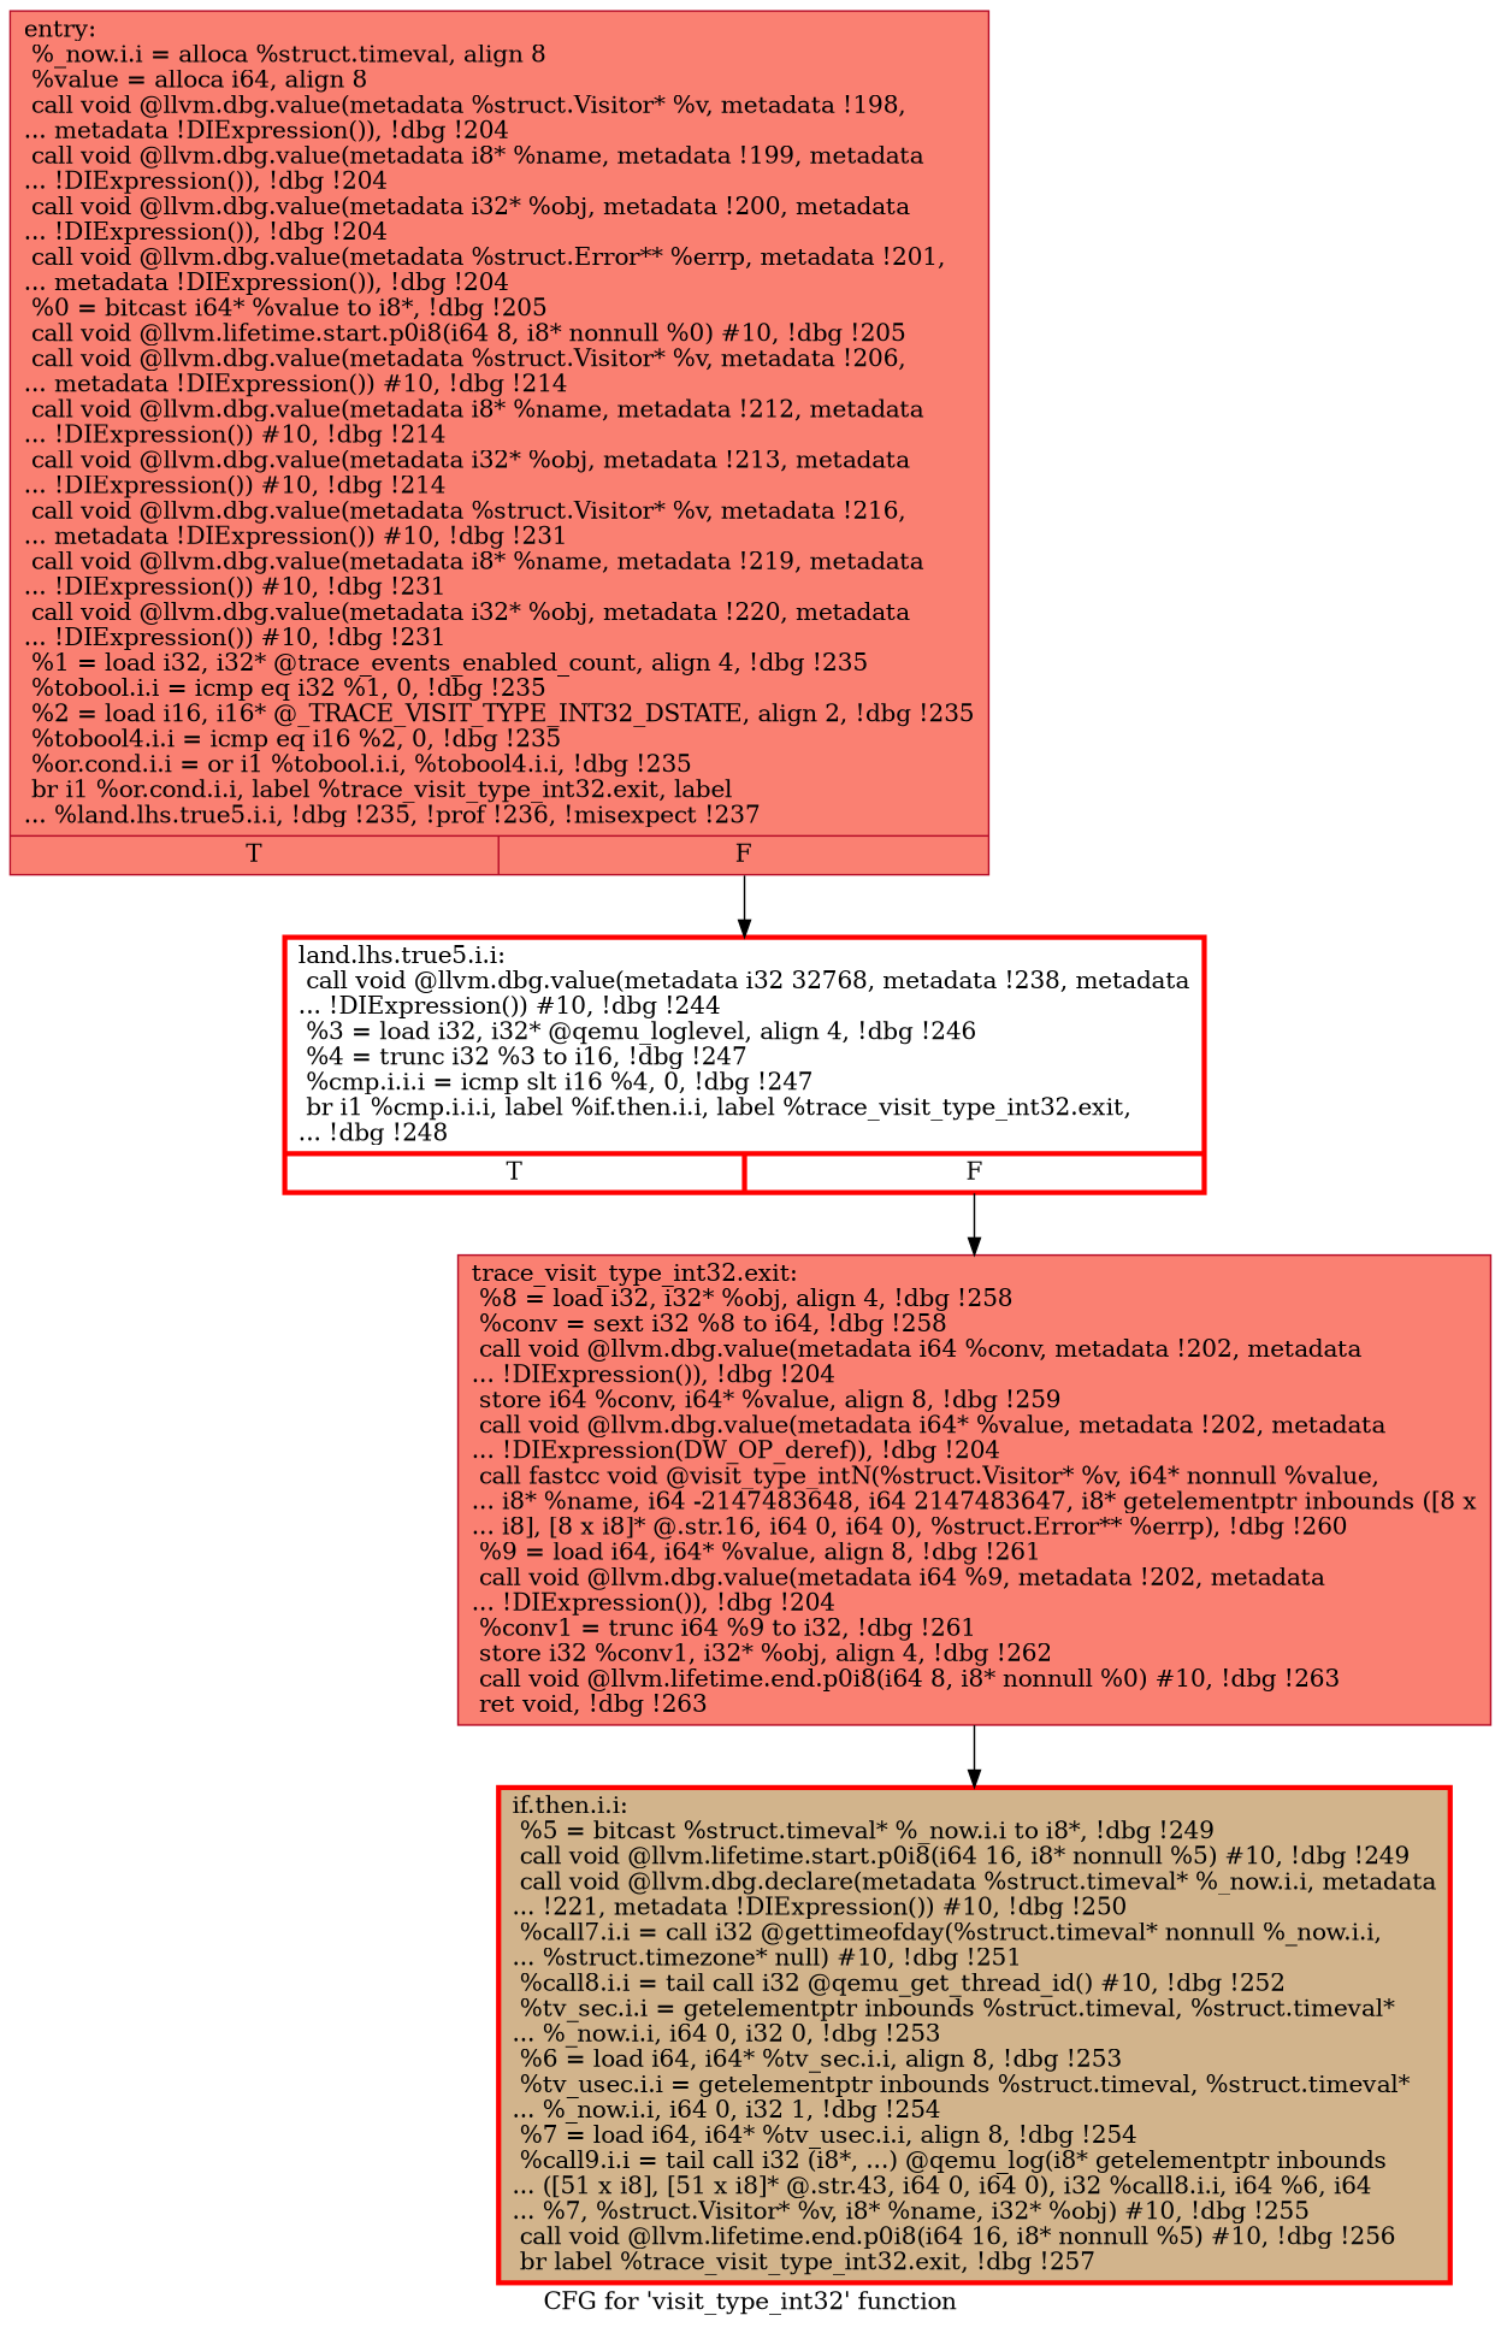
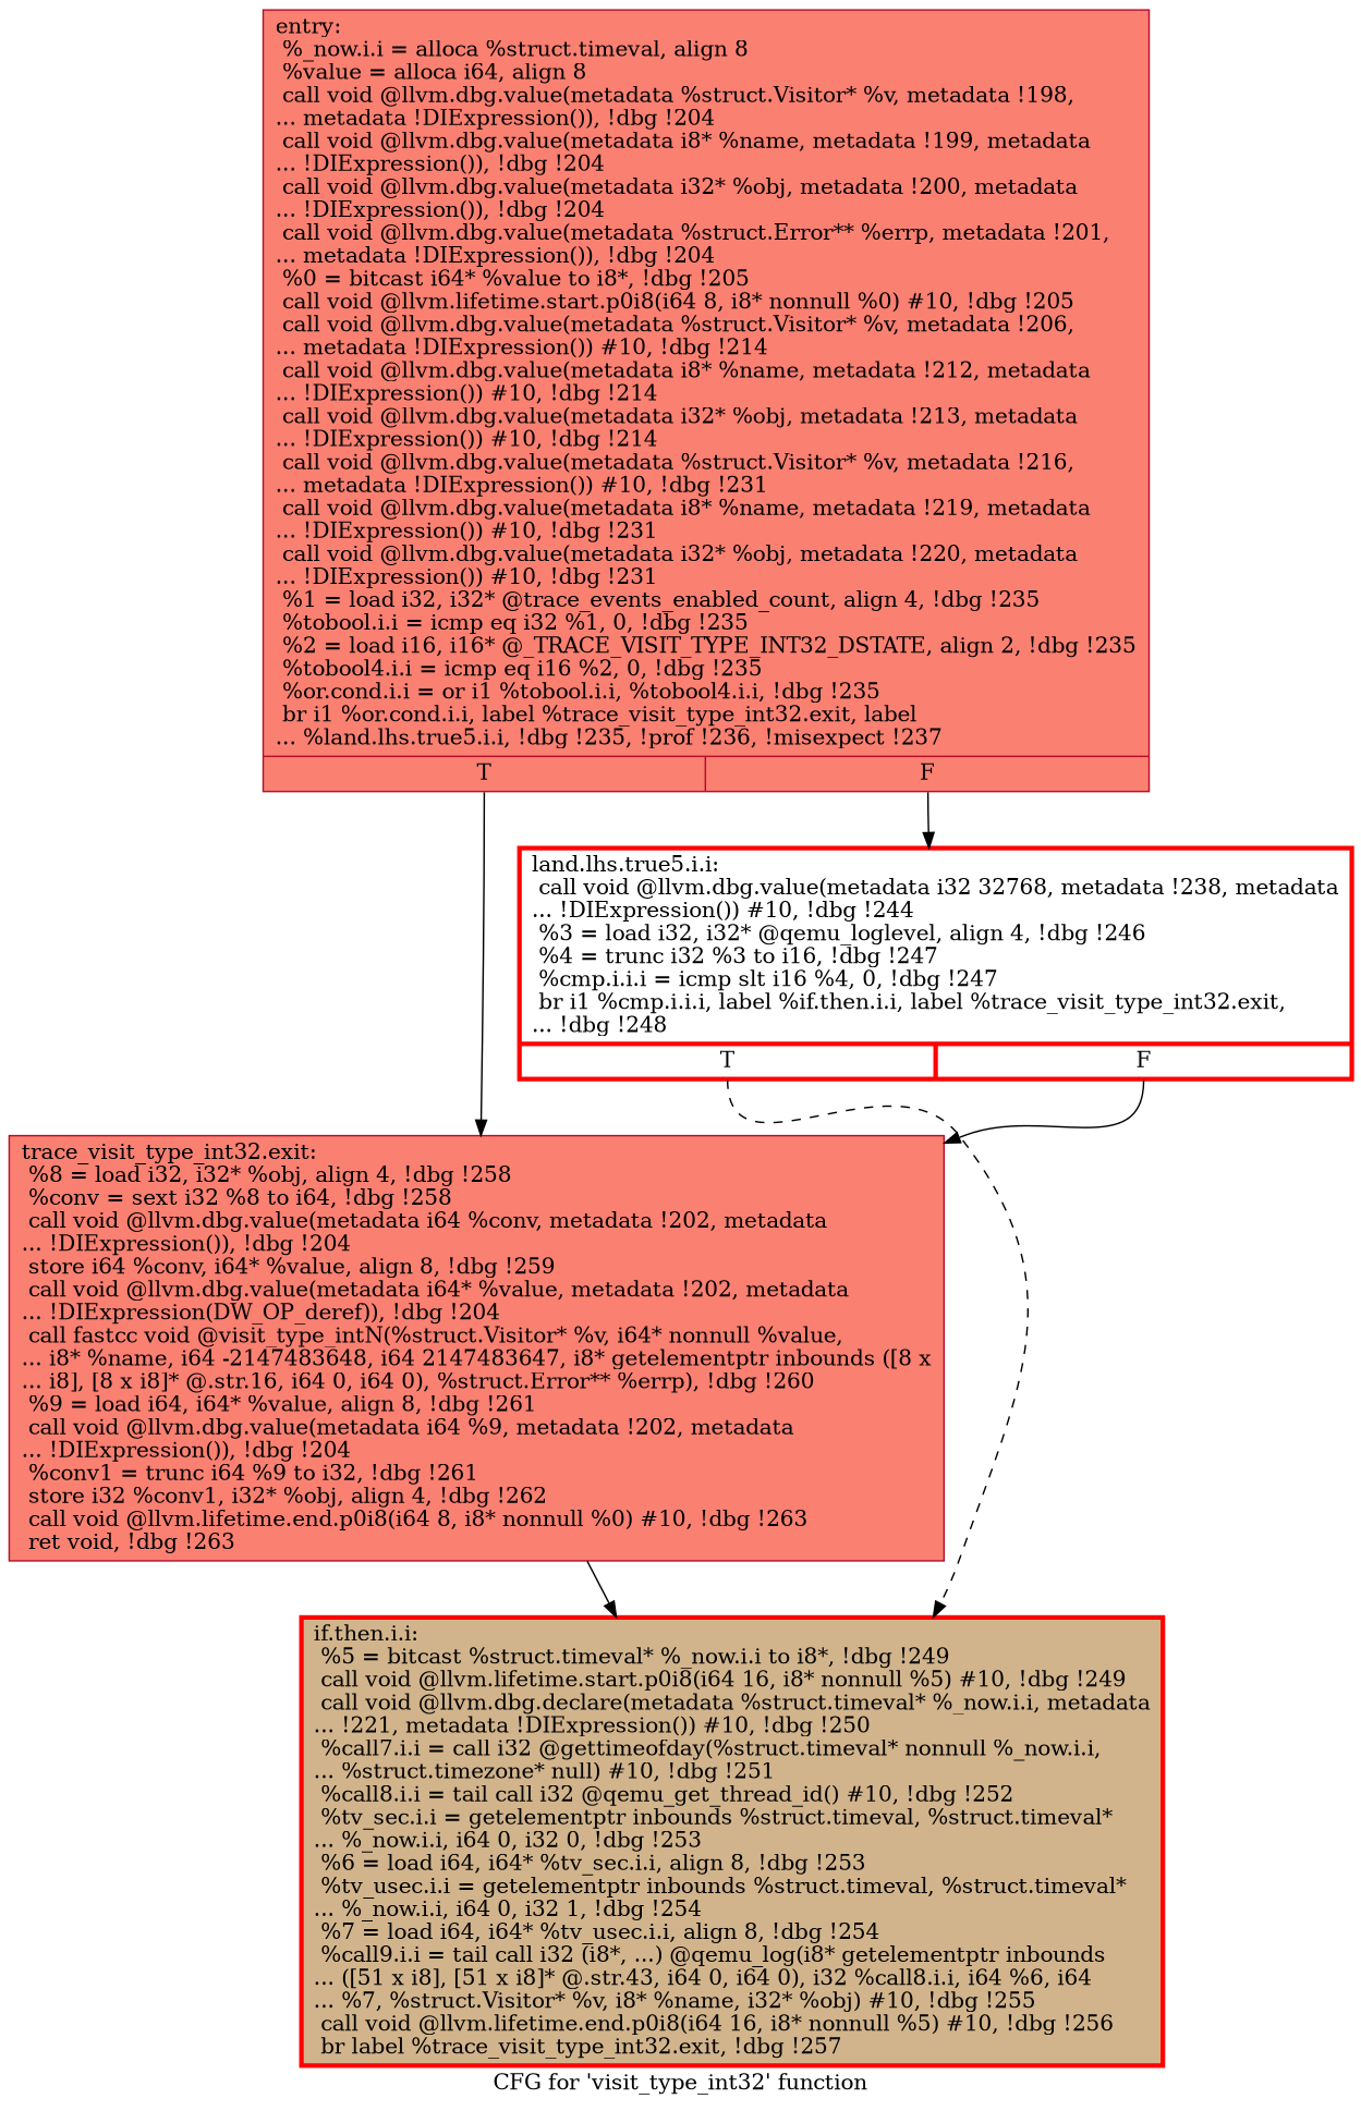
  digraph {
    label="CFG for 'visit_type_int32' function"
    node [color="#b70d28ff" fillcolor=salmon shape=record style=filled]
    edge [style=solid tailport=s0]
    n1 [label="{entry:\l  %_now.i.i = alloca %struct.timeval, align 8\l  %value = alloca i64, align 8\l  call void @llvm.dbg.value(metadata %struct.Visitor* %v, metadata !198,\l... metadata !DIExpression()), !dbg !204\l  call void @llvm.dbg.value(metadata i8* %name, metadata !199, metadata\l... !DIExpression()), !dbg !204\l  call void @llvm.dbg.value(metadata i32* %obj, metadata !200, metadata\l... !DIExpression()), !dbg !204\l  call void @llvm.dbg.value(metadata %struct.Error** %errp, metadata !201,\l... metadata !DIExpression()), !dbg !204\l  %0 = bitcast i64* %value to i8*, !dbg !205\l  call void @llvm.lifetime.start.p0i8(i64 8, i8* nonnull %0) #10, !dbg !205\l  call void @llvm.dbg.value(metadata %struct.Visitor* %v, metadata !206,\l... metadata !DIExpression()) #10, !dbg !214\l  call void @llvm.dbg.value(metadata i8* %name, metadata !212, metadata\l... !DIExpression()) #10, !dbg !214\l  call void @llvm.dbg.value(metadata i32* %obj, metadata !213, metadata\l... !DIExpression()) #10, !dbg !214\l  call void @llvm.dbg.value(metadata %struct.Visitor* %v, metadata !216,\l... metadata !DIExpression()) #10, !dbg !231\l  call void @llvm.dbg.value(metadata i8* %name, metadata !219, metadata\l... !DIExpression()) #10, !dbg !231\l  call void @llvm.dbg.value(metadata i32* %obj, metadata !220, metadata\l... !DIExpression()) #10, !dbg !231\l  %1 = load i32, i32* @trace_events_enabled_count, align 4, !dbg !235\l  %tobool.i.i = icmp eq i32 %1, 0, !dbg !235\l  %2 = load i16, i16* @_TRACE_VISIT_TYPE_INT32_DSTATE, align 2, !dbg !235\l  %tobool4.i.i = icmp eq i16 %2, 0, !dbg !235\l  %or.cond.i.i = or i1 %tobool.i.i, %tobool4.i.i, !dbg !235\l  br i1 %or.cond.i.i, label %trace_visit_type_int32.exit, label\l... %land.lhs.true5.i.i, !dbg !235, !prof !236, !misexpect !237\l|{<s0>T|<s1>F}}"]
    n2 [label="{trace_visit_type_int32.exit:                      \l  %8 = load i32, i32* %obj, align 4, !dbg !258\l  %conv = sext i32 %8 to i64, !dbg !258\l  call void @llvm.dbg.value(metadata i64 %conv, metadata !202, metadata\l... !DIExpression()), !dbg !204\l  store i64 %conv, i64* %value, align 8, !dbg !259\l  call void @llvm.dbg.value(metadata i64* %value, metadata !202, metadata\l... !DIExpression(DW_OP_deref)), !dbg !204\l  call fastcc void @visit_type_intN(%struct.Visitor* %v, i64* nonnull %value,\l... i8* %name, i64 -2147483648, i64 2147483647, i8* getelementptr inbounds ([8 x\l... i8], [8 x i8]* @.str.16, i64 0, i64 0), %struct.Error** %errp), !dbg !260\l  %9 = load i64, i64* %value, align 8, !dbg !261\l  call void @llvm.dbg.value(metadata i64 %9, metadata !202, metadata\l... !DIExpression()), !dbg !204\l  %conv1 = trunc i64 %9 to i32, !dbg !261\l  store i32 %conv1, i32* %obj, align 4, !dbg !262\l  call void @llvm.lifetime.end.p0i8(i64 8, i8* nonnull %0) #10, !dbg !263\l  ret void, !dbg !263\l}"]
    n3 [color=red fillcolor=white label="{land.lhs.true5.i.i:                               \l  call void @llvm.dbg.value(metadata i32 32768, metadata !238, metadata\l... !DIExpression()) #10, !dbg !244\l  %3 = load i32, i32* @qemu_loglevel, align 4, !dbg !246\l  %4 = trunc i32 %3 to i16, !dbg !247\l  %cmp.i.i.i = icmp slt i16 %4, 0, !dbg !247\l  br i1 %cmp.i.i.i, label %if.then.i.i, label %trace_visit_type_int32.exit,\l... !dbg !248\l|{<s0>T|<s1>F}}" penwidth=3.0]
    n4 [color=red fillcolor=tan label="{if.then.i.i:                                      \l  %5 = bitcast %struct.timeval* %_now.i.i to i8*, !dbg !249\l  call void @llvm.lifetime.start.p0i8(i64 16, i8* nonnull %5) #10, !dbg !249\l  call void @llvm.dbg.declare(metadata %struct.timeval* %_now.i.i, metadata\l... !221, metadata !DIExpression()) #10, !dbg !250\l  %call7.i.i = call i32 @gettimeofday(%struct.timeval* nonnull %_now.i.i,\l... %struct.timezone* null) #10, !dbg !251\l  %call8.i.i = tail call i32 @qemu_get_thread_id() #10, !dbg !252\l  %tv_sec.i.i = getelementptr inbounds %struct.timeval, %struct.timeval*\l... %_now.i.i, i64 0, i32 0, !dbg !253\l  %6 = load i64, i64* %tv_sec.i.i, align 8, !dbg !253\l  %tv_usec.i.i = getelementptr inbounds %struct.timeval, %struct.timeval*\l... %_now.i.i, i64 0, i32 1, !dbg !254\l  %7 = load i64, i64* %tv_usec.i.i, align 8, !dbg !254\l  %call9.i.i = tail call i32 (i8*, ...) @qemu_log(i8* getelementptr inbounds\l... ([51 x i8], [51 x i8]* @.str.43, i64 0, i64 0), i32 %call8.i.i, i64 %6, i64\l... %7, %struct.Visitor* %v, i8* %name, i32* %obj) #10, !dbg !255\l  call void @llvm.lifetime.end.p0i8(i64 16, i8* nonnull %5) #10, !dbg !256\l  br label %trace_visit_type_int32.exit, !dbg !257\l}" penwidth=3.0]
+   n1 -> n2
    n1 -> n3 [tailport=s1]
    n2 -> n4
    n3 -> n2 [tailport=s1]
+   n3 -> n4 [style=dashed]
  }
